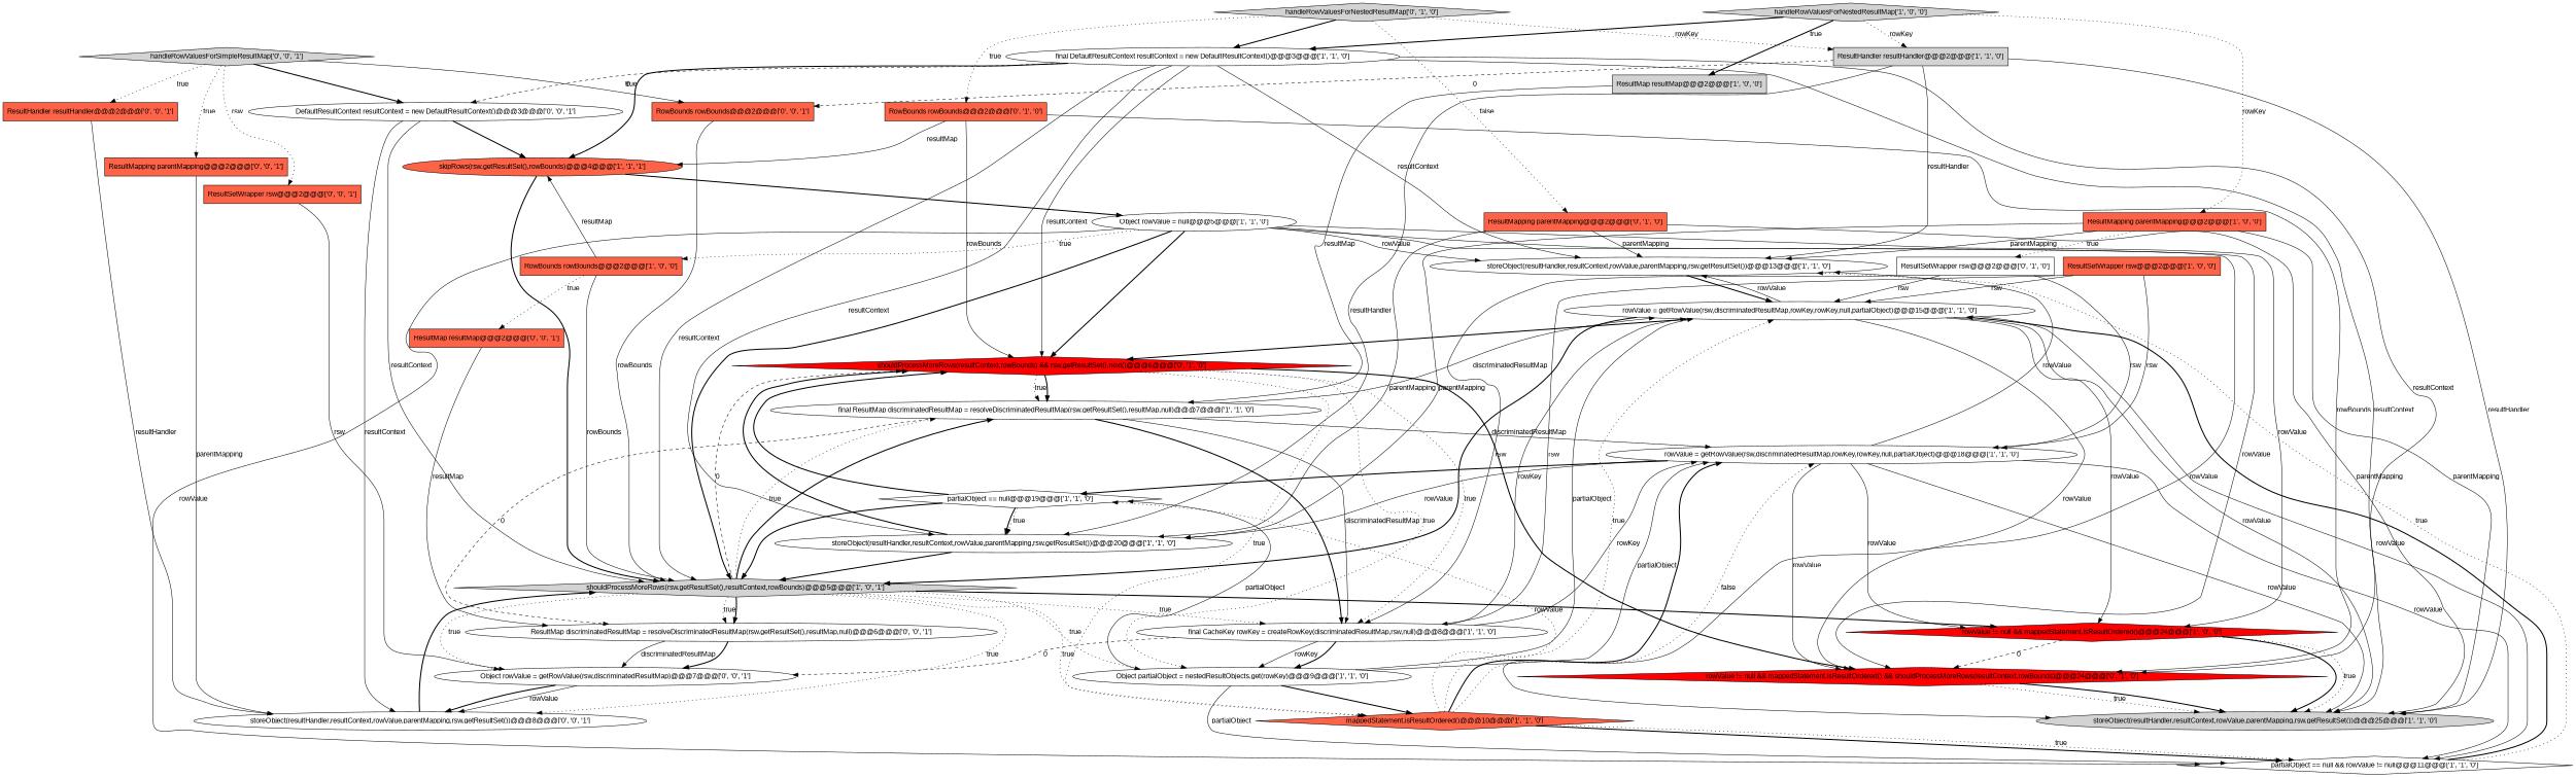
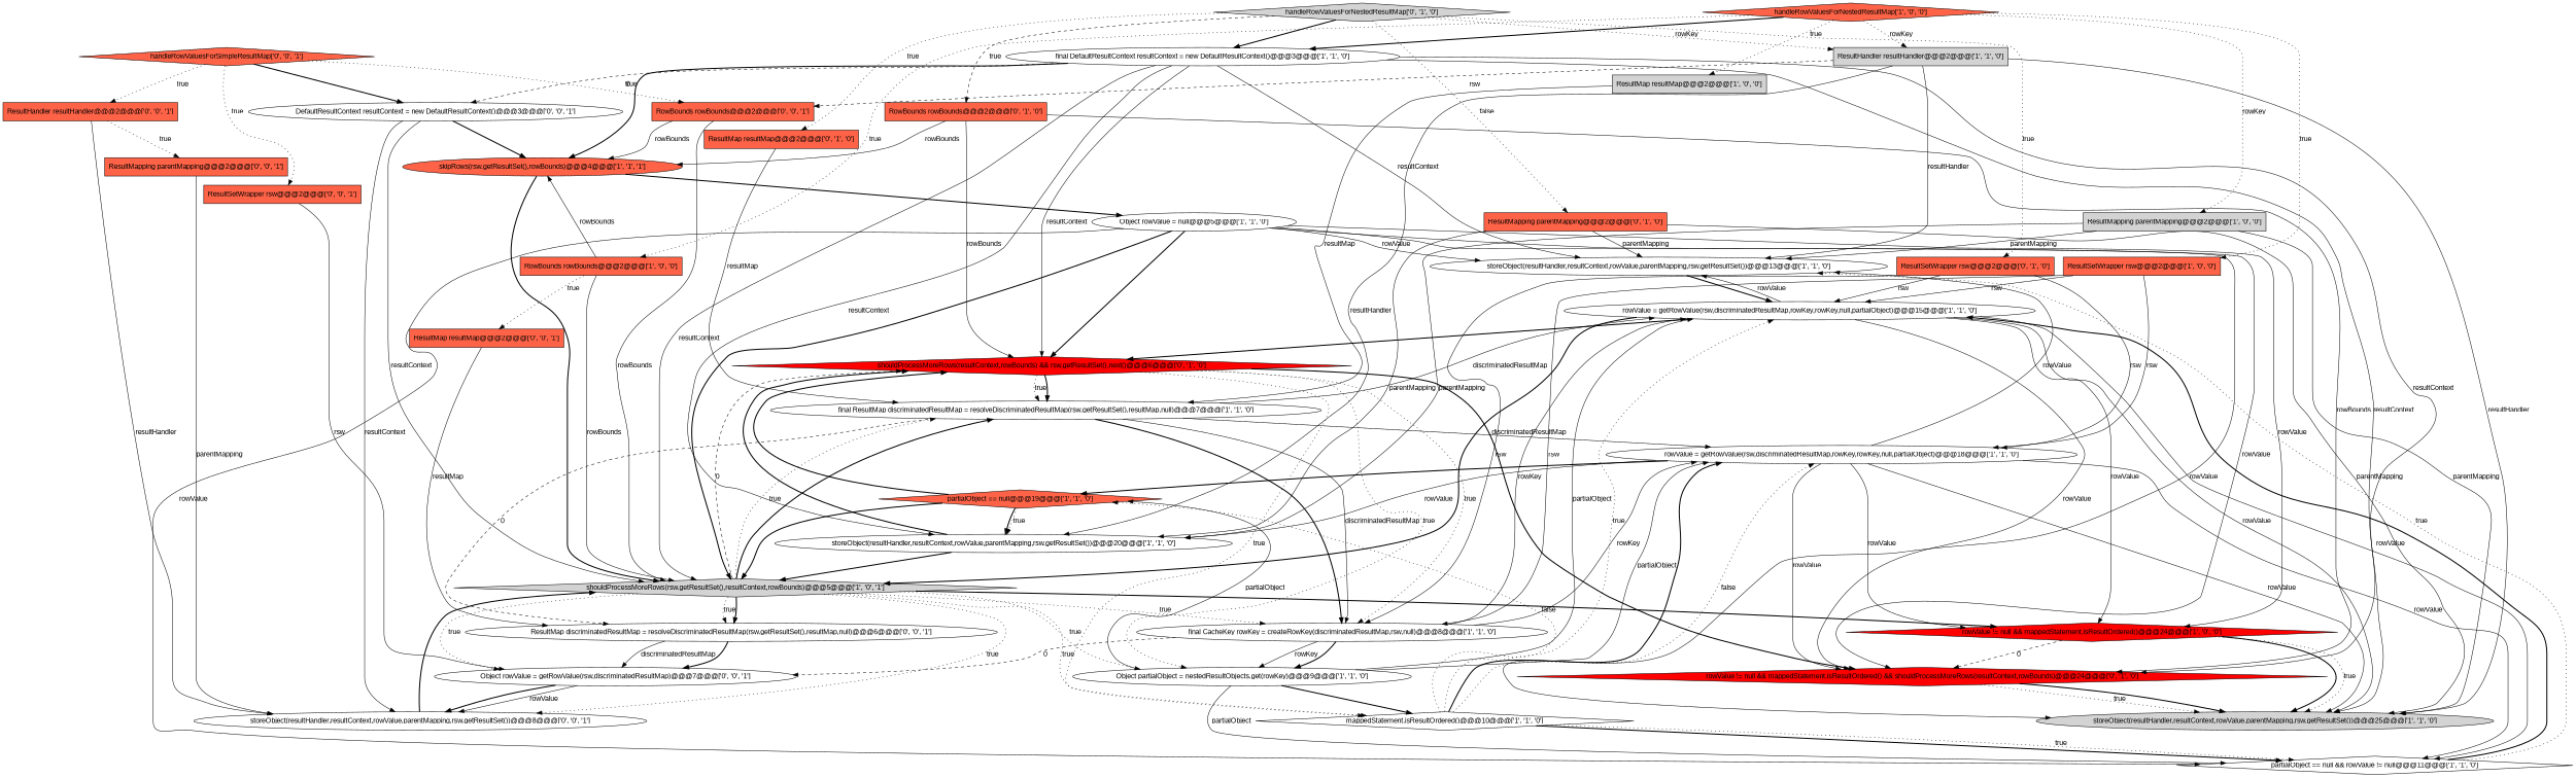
  digraph {
    fontname="Liberation Sans"
    node [fillcolor=white fontname="Liberation Sans" shape=ellipse style=filled]
    edge [fontname="Liberation Sans" style=solid]
    n1 [label="storeObject(resultHandler,resultContext,rowValue,parentMapping,rsw.getResultSet())@@@13@@@['1', '1', '0']"]
    n2 [label="rowValue = getRowValue(rsw,discriminatedResultMap,rowKey,rowKey,null,partialObject)@@@15@@@['1', '1', '0']"]
    n3 [fillcolor=lightgray label="ResultMap resultMap@@@2@@@['1', '0', '0']" shape=box]
    n4 [label="final ResultMap discriminatedResultMap = resolveDiscriminatedResultMap(rsw.getResultSet(),resultMap,null)@@@7@@@['1', '1', '0']"]
    n5 [label="ResultMap discriminatedResultMap = resolveDiscriminatedResultMap(rsw.getResultSet(),resultMap,null)@@@6@@@['0', '0', '1']"]
    n6 [label="final CacheKey rowKey = createRowKey(discriminatedResultMap,rsw,null)@@@8@@@['1', '1', '0']"]
    n7 [label="rowValue = getRowValue(rsw,discriminatedResultMap,rowKey,rowKey,null,partialObject)@@@18@@@['1', '1', '0']"]
    n8 [label="final DefaultResultContext resultContext = new DefaultResultContext()@@@3@@@['1', '1', '0']"]
    n9 [fillcolor=red label="shouldProcessMoreRows(resultContext,rowBounds) && rsw.getResultSet().next()@@@6@@@['0', '1', '0']" shape=diamond]
    n10 [fillcolor=tomato label="skipRows(rsw.getResultSet(),rowBounds)@@@4@@@['1', '1', '1']"]
    n11 [fillcolor=lightgray label="storeObject(resultHandler,resultContext,rowValue,parentMapping,rsw.getResultSet())@@@25@@@['1', '1', '0']"]
    n12 [fillcolor=lightgray label="shouldProcessMoreRows(rsw.getResultSet(),resultContext,rowBounds)@@@5@@@['1', '0', '1']" shape=diamond]
    n13 [label="DefaultResultContext resultContext = new DefaultResultContext()@@@3@@@['0', '0', '1']"]
    n14 [label="storeObject(resultHandler,resultContext,rowValue,parentMapping,rsw.getResultSet())@@@20@@@['1', '1', '0']"]
    n15 [fillcolor=red label="rowValue != null && mappedStatement.isResultOrdered() && shouldProcessMoreRows(resultContext,rowBounds)@@@24@@@['0', '1', '0']" shape=diamond]
-   n16 [fillcolor=tomato label="mappedStatement.isResultOrdered()@@@10@@@['1', '1', '0']" shape=diamond]
+   n16 [label="mappedStatement.isResultOrdered()@@@10@@@['1', '1', '0']" shape=diamond]
    n17 [label="Object partialObject = nestedResultObjects.get(rowKey)@@@9@@@['1', '1', '0']"]
    n18 [label="Object rowValue = null@@@5@@@['1', '1', '0']"]
    n19 [fillcolor=red label="rowValue != null && mappedStatement.isResultOrdered()@@@24@@@['1', '0', '0']" shape=diamond]
    n20 [label="storeObject(resultHandler,resultContext,rowValue,parentMapping,rsw.getResultSet())@@@8@@@['0', '0', '1']"]
    n21 [label="Object rowValue = getRowValue(rsw,discriminatedResultMap)@@@7@@@['0', '0', '1']"]
-   n22 [fillcolor=lightgray label="handleRowValuesForSimpleResultMap['0', '0', '1']" shape=diamond]
+   n22 [fillcolor=tomato label="handleRowValuesForSimpleResultMap['0', '0', '1']" shape=diamond]
    n23 [fillcolor=tomato label="ResultHandler resultHandler@@@2@@@['0', '0', '1']" shape=box]
    n24 [fillcolor=tomato label="ResultSetWrapper rsw@@@2@@@['0', '0', '1']" shape=box]
    n25 [fillcolor=tomato label="ResultMapping parentMapping@@@2@@@['0', '0', '1']" shape=box]
    n26 [fillcolor=tomato label="RowBounds rowBounds@@@2@@@['0', '0', '1']" shape=box]
    n27 [fillcolor=tomato label="ResultMap resultMap@@@2@@@['0', '0', '1']" shape=box]
    n28 [fillcolor=tomato label="ResultMapping parentMapping@@@2@@@['0', '1', '0']" shape=box]
    n29 [fillcolor=lightgray label="handleRowValuesForNestedResultMap['0', '1', '0']" shape=diamond]
    n30 [fillcolor=lightgray label="ResultHandler resultHandler@@@2@@@['1', '1', '0']" shape=box]
+   n31 [fillcolor=tomato label="ResultMap resultMap@@@2@@@['0', '1', '0']" shape=box]
    n32 [fillcolor=tomato label="RowBounds rowBounds@@@2@@@['0', '1', '0']" shape=box]
-   n33 [label="ResultSetWrapper rsw@@@2@@@['0', '1', '0']" shape=box]
+   n33 [fillcolor=tomato label="ResultSetWrapper rsw@@@2@@@['0', '1', '0']" shape=box]
    n34 [label="partialObject == null && rowValue != null@@@11@@@['1', '1', '0']" shape=diamond]
-   n35 [fillcolor=lightgray label="handleRowValuesForNestedResultMap['1', '0', '0']" shape=diamond]
-   n36 [fillcolor=tomato label="ResultMapping parentMapping@@@2@@@['1', '0', '0']" shape=box]
+   n35 [fillcolor=tomato label="handleRowValuesForNestedResultMap['1', '0', '0']" shape=diamond]
+   n36 [fillcolor=lightgray label="ResultMapping parentMapping@@@2@@@['1', '0', '0']" shape=box]
    n37 [fillcolor=tomato label="ResultSetWrapper rsw@@@2@@@['1', '0', '0']" shape=box]
    n38 [fillcolor=tomato label="RowBounds rowBounds@@@2@@@['1', '0', '0']" shape=box]
-   n39 [label="partialObject == null@@@19@@@['1', '1', '0']" shape=diamond]
+   n39 [fillcolor=tomato label="partialObject == null@@@19@@@['1', '1', '0']" shape=diamond]
    n1 -> n2 [style=bold]
    n2 -> n1 [label=rowValue]
    n2 -> n9 [style=bold]
    n2 -> n11 [label=rowValue]
    n2 -> n12 [style=bold]
    n2 -> n15 [label=rowValue]
    n2 -> n19 [label=rowValue]
    n2 -> n34 [label=rowValue]
    n3 -> n4 [label=resultMap]
    n4 -> n2 [label=discriminatedResultMap]
    n4 -> n5 [label=0 style=dashed]
    n4 -> n6 [style=bold]
    n4 -> n6 [label=discriminatedResultMap]
    n4 -> n7 [label=discriminatedResultMap]
    n5 -> n21 [label=discriminatedResultMap]
    n5 -> n21 [style=bold]
    n6 -> n2 [label=rowKey]
    n6 -> n7 [label=rowKey]
    n6 -> n17 [label=rowKey]
    n6 -> n17 [style=bold]
    n6 -> n21 [label=0 style=dashed]
    n7 -> n1 [label=rowValue]
    n7 -> n11 [label=rowValue]
    n7 -> n14 [label=rowValue]
    n7 -> n15 [label=rowValue]
    n7 -> n19 [label=rowValue]
    n7 -> n34 [label=rowValue]
    n7 -> n39 [style=bold]
    n8 -> n1 [label=resultContext]
    n8 -> n9 [label=resultContext]
    n8 -> n10 [style=bold]
    n8 -> n11 [label=resultContext]
    n8 -> n12 [label=resultContext]
    n8 -> n13 [label=0 style=dashed]
    n8 -> n14 [label=resultContext]
    n8 -> n15 [label=resultContext]
    n9 -> n4 [label=true style=dotted]
    n9 -> n4 [style=bold]
    n9 -> n6 [label=true style=dotted]
    n9 -> n15 [style=bold]
    n9 -> n16 [label=true style=dotted]
    n9 -> n17 [label=true style=dotted]
    n10 -> n12 [style=bold]
    n10 -> n18 [style=bold]
    n12 -> n4 [style=bold]
    n12 -> n4 [label=true style=dotted]
    n12 -> n5 [label=true style=dotted]
    n12 -> n5 [style=bold]
    n12 -> n6 [label=true style=dotted]
    n12 -> n9 [label=0 style=dashed]
    n12 -> n16 [label=true style=dotted]
    n12 -> n17 [label=true style=dotted]
    n12 -> n19 [style=bold]
    n12 -> n20 [label=true style=dotted]
    n12 -> n21 [label=true style=dotted]
    n13 -> n10 [style=bold]
    n13 -> n12 [label=resultContext]
    n13 -> n20 [label=resultContext]
    n14 -> n9 [style=bold]
    n14 -> n12 [style=bold]
    n15 -> n11 [label=true style=dotted]
    n15 -> n11 [style=bold]
    n16 -> n2 [label=true style=dotted]
    n16 -> n7 [style=bold]
    n16 -> n7 [label=false style=dotted]
    n16 -> n34 [style=bold]
    n16 -> n34 [label=true style=dotted]
-   n16 -> n39 [label=rowValue style=dotted]
+   n16 -> n39 [label=false style=dotted]
    n17 -> n2 [label=partialObject]
    n17 -> n7 [label=partialObject]
    n17 -> n16 [style=bold]
    n17 -> n34 [label=partialObject]
    n17 -> n39 [label=partialObject]
    n18 -> n1 [label=rowValue]
    n18 -> n9 [style=bold]
    n18 -> n11 [label=rowValue]
    n18 -> n12 [style=bold]
    n18 -> n15 [label=rowValue]
    n18 -> n19 [label=rowValue]
    n18 -> n34 [label=rowValue]
    n19 -> n11 [style=bold]
    n19 -> n11 [label=true style=dotted]
    n19 -> n15 [label=0 style=dashed]
    n20 -> n12 [style=bold]
    n21 -> n20 [label=rowValue]
    n21 -> n20 [style=bold]
    n22 -> n13 [style=bold]
    n22 -> n23 [label=true style=dotted]
-   n22 -> n24 [label=rsw style=dotted]
-   n22 -> n25 [label=true style=dotted]
-   n22 -> n26 [label=true]
+   n22 -> n24 [label=true style=dotted]
+   n23 -> n25 [label=true style=dotted]
+   n22 -> n26 [label=true style=dotted]
    n23 -> n20 [label=resultHandler]
    n24 -> n21 [label=rsw]
    n25 -> n20 [label=parentMapping]
+   n26 -> n10 [label=rowBounds]
    n26 -> n12 [label=rowBounds]
    n27 -> n5 [label=resultMap]
    n28 -> n1 [label=parentMapping]
    n28 -> n11 [label=parentMapping]
    n28 -> n14 [label=parentMapping]
    n29 -> n8 [style=bold]
    n29 -> n28 [label=false style=dotted]
    n29 -> n30 [label=rowKey style=dotted]
-   n29 -> n32 [label=true style=dotted]
-   n36 -> n33 [label=true style=dotted]
+   n29 -> n31 [label=true style=dotted]
+   n29 -> n32 [label=true style=dashed]
+   n29 -> n33 [label=true style=dotted]
    n30 -> n1 [label=resultHandler]
    n30 -> n11 [label=resultHandler]
    n30 -> n14 [label=resultHandler]
-   n30 -> n26 [label=0 style=dashed]
+   n30 -> n26 [label=rsw style=dashed]
+   n31 -> n4 [label=resultMap]
    n32 -> n9 [label=rowBounds]
-   n32 -> n10 [label=resultMap]
+   n32 -> n10 [label=rowBounds]
    n32 -> n15 [label=rowBounds]
    n33 -> n2 [label=rsw]
    n33 -> n6 [label=rsw]
    n33 -> n7 [label=rsw]
    n34 -> n1 [label=true style=dotted]
    n34 -> n2 [style=bold]
-   n35 -> n3 [label=true style=bold]
+   n35 -> n3 [label=true style=dotted]
    n35 -> n8 [style=bold]
    n35 -> n30 [label=rowKey style=dotted]
    n35 -> n36 [label=rowKey style=dotted]
-   n18 -> n38 [label=true style=dotted]
+   n35 -> n37 [label=true style=dotted]
+   n35 -> n38 [label=true style=dotted]
    n36 -> n1 [label=parentMapping]
    n36 -> n11 [label=parentMapping]
    n36 -> n14 [label=parentMapping]
    n37 -> n2 [label=rsw]
    n37 -> n6 [label=rsw]
    n37 -> n7 [label=rsw]
-   n38 -> n10 [label=resultMap]
+   n38 -> n10 [label=rowBounds]
    n38 -> n12 [label=rowBounds]
    n38 -> n27 [label=true style=dotted]
    n39 -> n9 [style=bold]
    n39 -> n12 [style=bold]
    n39 -> n14 [label=true style=dotted]
    n39 -> n14 [style=bold]
  }
